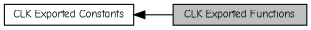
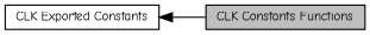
  digraph {
    rankdir=LR
    fontname="Comic Neue"
    node [color=black fontname="Comic Neue" fontsize=10 shape=box style=filled]
    n1 [fillcolor=white height=0.2 label="CLK Exported Constants" width=0.4]
-   n2 [fillcolor=grey75 fontcolor=black height=0.2 label="CLK Exported Functions" width=0.4]
+   n2 [fillcolor=grey75 fontcolor=black height=0.2 label="CLK Constants Functions" width=0.4]
    n1 -> n2 [dir=back fontname="Comic Neue" fontsize=10 labelfontname=Helvetica labelfontsize=10 shape=plaintext style=solid]
  }
